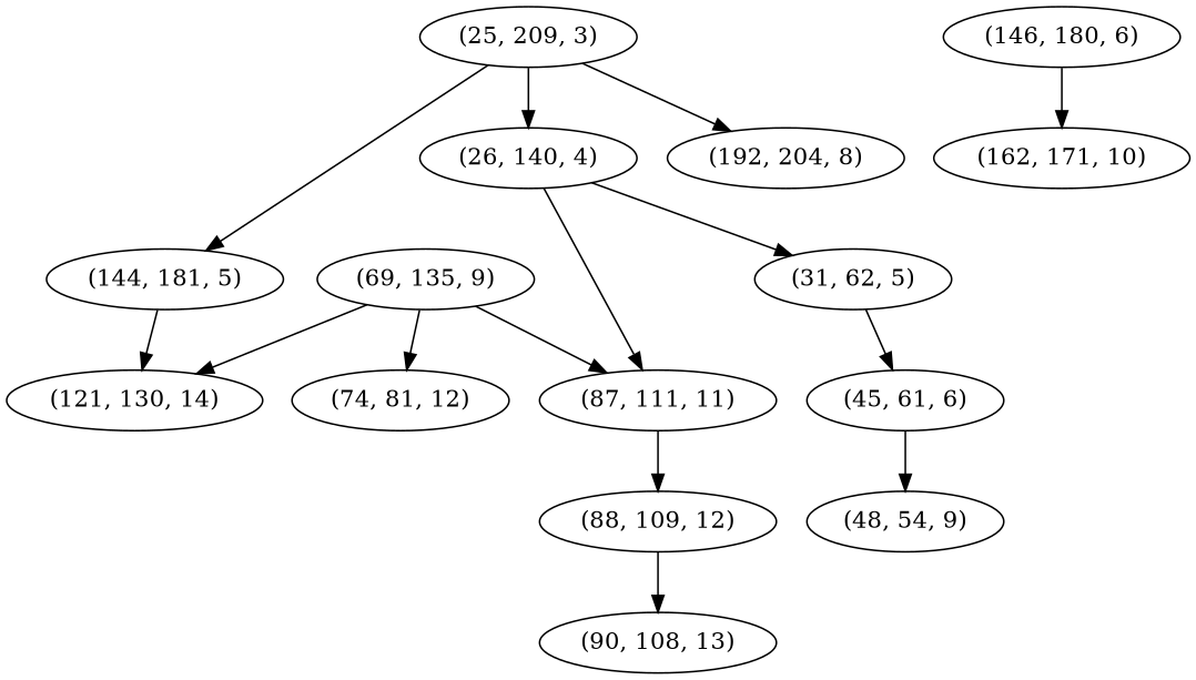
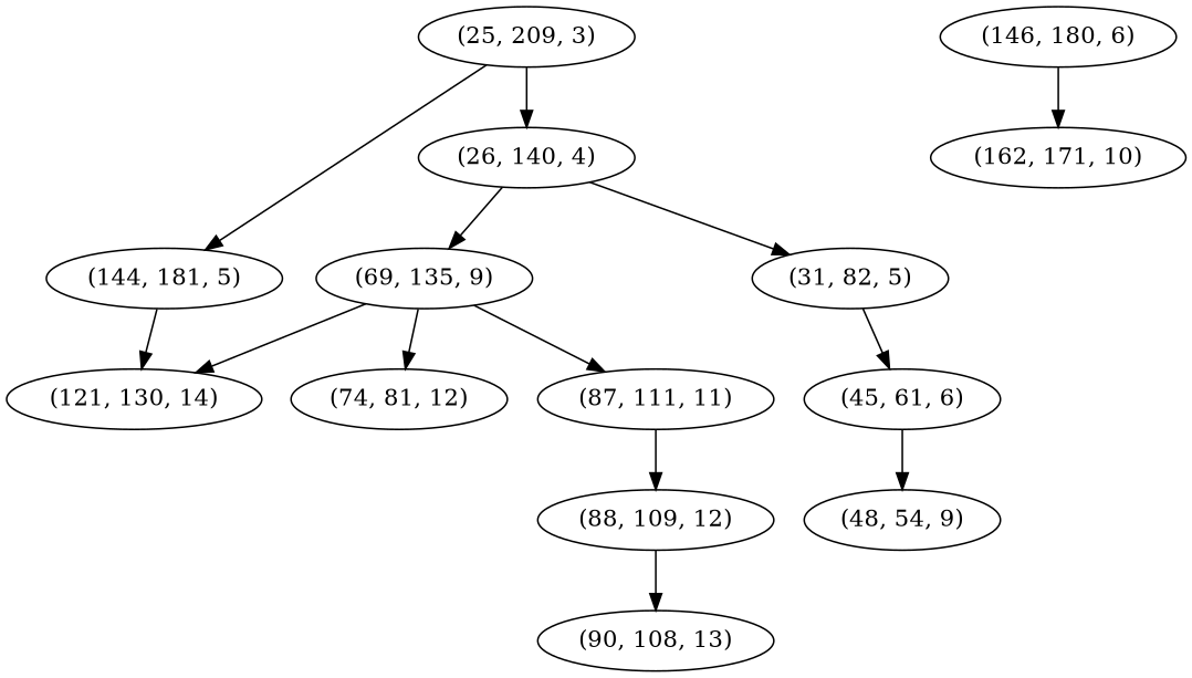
  digraph {
    "(25, 209, 3)"
    "(26, 140, 4)"
    "(144, 181, 5)"
-   "(192, 204, 8)"
-   "(31, 62, 5)"
+   "(31, 62, 5)" [label="(31, 82, 5)"]
    "(69, 135, 9)"
    "(121, 130, 14)"
    "(45, 61, 6)"
    "(74, 81, 12)"
    "(87, 111, 11)"
    "(48, 54, 9)"
    "(88, 109, 12)"
    "(90, 108, 13)"
    "(146, 180, 6)"
    "(162, 171, 10)"
    "(25, 209, 3)" -> "(26, 140, 4)"
    "(25, 209, 3)" -> "(144, 181, 5)"
-   "(25, 209, 3)" -> "(192, 204, 8)"
    "(26, 140, 4)" -> "(31, 62, 5)"
-   "(26, 140, 4)" -> "(87, 111, 11)"
+   "(26, 140, 4)" -> "(69, 135, 9)"
    "(144, 181, 5)" -> "(121, 130, 14)"
    "(31, 62, 5)" -> "(45, 61, 6)"
    "(69, 135, 9)" -> "(121, 130, 14)"
    "(69, 135, 9)" -> "(74, 81, 12)"
    "(69, 135, 9)" -> "(87, 111, 11)"
    "(45, 61, 6)" -> "(48, 54, 9)"
    "(87, 111, 11)" -> "(88, 109, 12)"
    "(88, 109, 12)" -> "(90, 108, 13)"
    "(146, 180, 6)" -> "(162, 171, 10)"
  }
